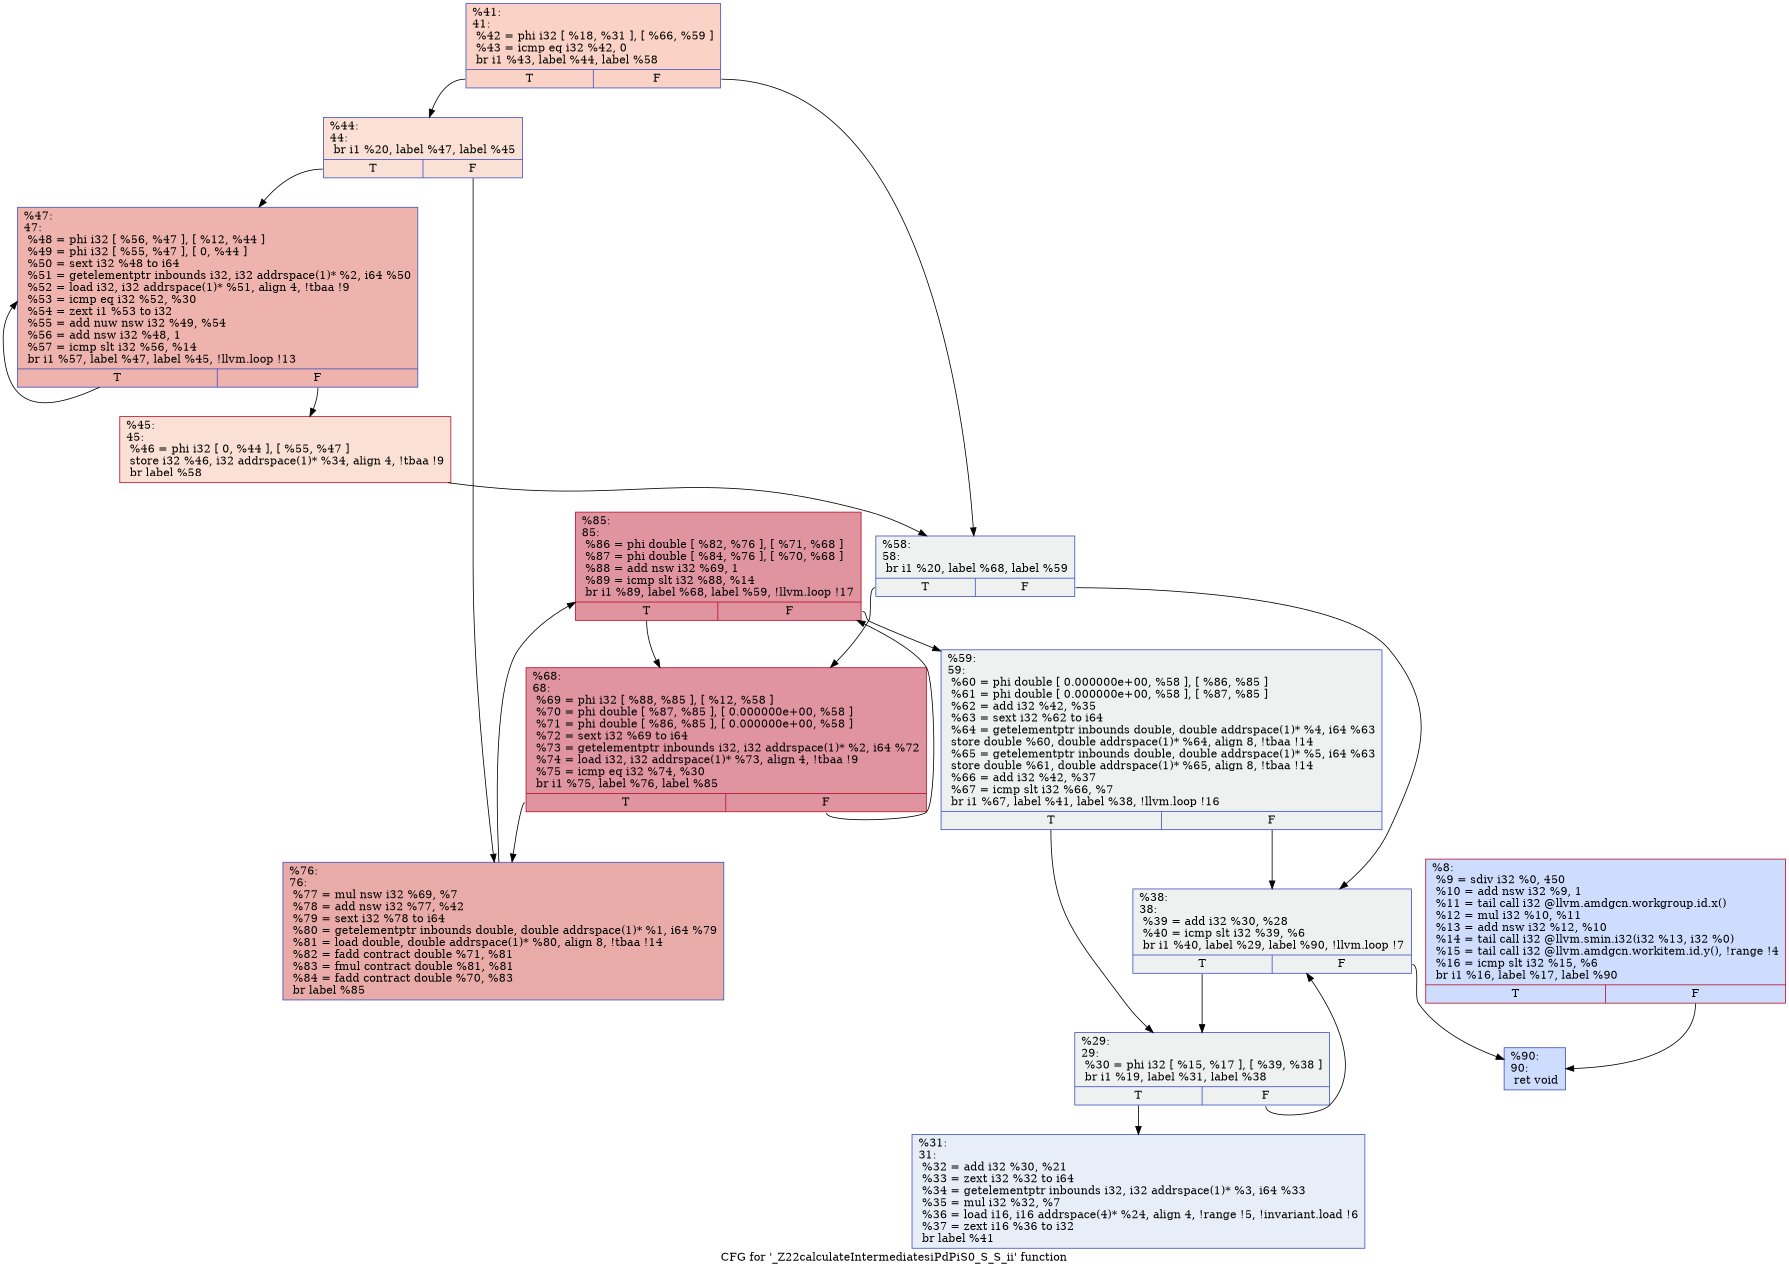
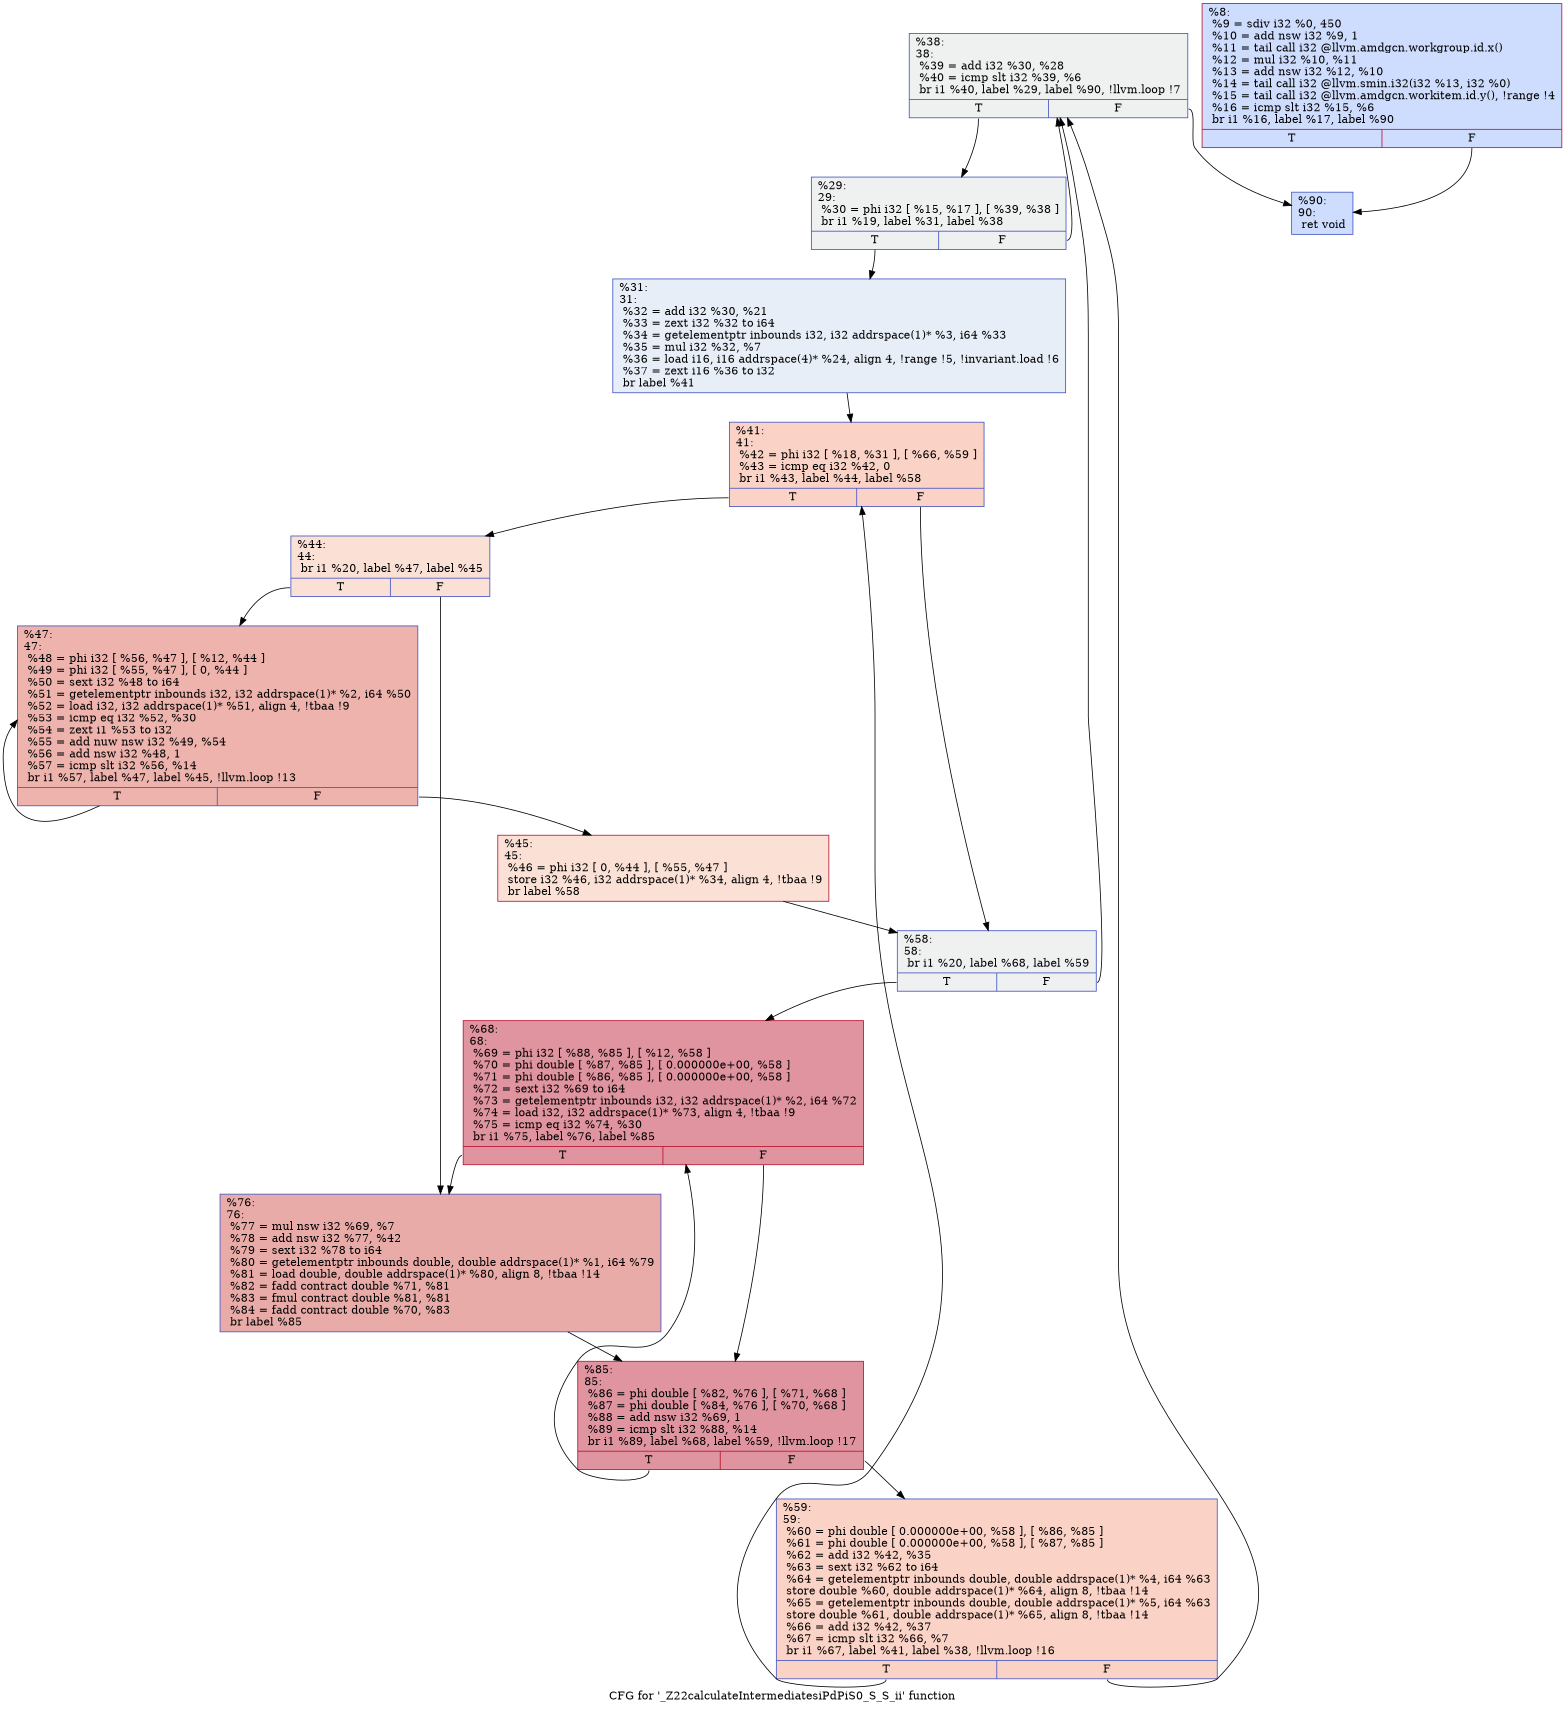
  digraph {
    label="CFG for '_Z22calculateIntermediatesiPdPiS0_S_S_ii' function"
    node [color="#3d50c3ff" fillcolor="#dbdcde70" shape=record style=filled]
    edge [tailport=s0]
    n1 [color="#b70d28ff" fillcolor="#8fb1fe70" label="{%8:\l  %9 = sdiv i32 %0, 450\l  %10 = add nsw i32 %9, 1\l  %11 = tail call i32 @llvm.amdgcn.workgroup.id.x()\l  %12 = mul i32 %10, %11\l  %13 = add nsw i32 %12, %10\l  %14 = tail call i32 @llvm.smin.i32(i32 %13, i32 %0)\l  %15 = tail call i32 @llvm.amdgcn.workitem.id.y(), !range !4\l  %16 = icmp slt i32 %15, %6\l  br i1 %16, label %17, label %90\l|{<s0>T|<s1>F}}"]
    n2 [fillcolor="#8fb1fe70" label="{%90:\l90:                                               \l  ret void\l}"]
    n3 [label="{%29:\l29:                                               \l  %30 = phi i32 [ %15, %17 ], [ %39, %38 ]\l  br i1 %19, label %31, label %38\l|{<s0>T|<s1>F}}"]
    n4 [fillcolor="#cbd8ee70" label="{%31:\l31:                                               \l  %32 = add i32 %30, %21\l  %33 = zext i32 %32 to i64\l  %34 = getelementptr inbounds i32, i32 addrspace(1)* %3, i64 %33\l  %35 = mul i32 %32, %7\l  %36 = load i16, i16 addrspace(4)* %24, align 4, !range !5, !invariant.load !6\l  %37 = zext i16 %36 to i32\l  br label %41\l}"]
    n5 [label="{%38:\l38:                                               \l  %39 = add i32 %30, %28\l  %40 = icmp slt i32 %39, %6\l  br i1 %40, label %29, label %90, !llvm.loop !7\l|{<s0>T|<s1>F}}"]
    n6 [fillcolor="#f59c7d70" label="{%41:\l41:                                               \l  %42 = phi i32 [ %18, %31 ], [ %66, %59 ]\l  %43 = icmp eq i32 %42, 0\l  br i1 %43, label %44, label %58\l|{<s0>T|<s1>F}}"]
    n7 [fillcolor="#f7bca170" label="{%44:\l44:                                               \l  br i1 %20, label %47, label %45\l|{<s0>T|<s1>F}}"]
    n8 [label="{%58:\l58:                                               \l  br i1 %20, label %68, label %59\l|{<s0>T|<s1>F}}"]
    n9 [fillcolor="#d6524470" label="{%47:\l47:                                               \l  %48 = phi i32 [ %56, %47 ], [ %12, %44 ]\l  %49 = phi i32 [ %55, %47 ], [ 0, %44 ]\l  %50 = sext i32 %48 to i64\l  %51 = getelementptr inbounds i32, i32 addrspace(1)* %2, i64 %50\l  %52 = load i32, i32 addrspace(1)* %51, align 4, !tbaa !9\l  %53 = icmp eq i32 %52, %30\l  %54 = zext i1 %53 to i32\l  %55 = add nuw nsw i32 %49, %54\l  %56 = add nsw i32 %48, 1\l  %57 = icmp slt i32 %56, %14\l  br i1 %57, label %47, label %45, !llvm.loop !13\l|{<s0>T|<s1>F}}"]
    n10 [fillcolor="#cc403a70" label="{%76:\l76:                                               \l  %77 = mul nsw i32 %69, %7\l  %78 = add nsw i32 %77, %42\l  %79 = sext i32 %78 to i64\l  %80 = getelementptr inbounds double, double addrspace(1)* %1, i64 %79\l  %81 = load double, double addrspace(1)* %80, align 8, !tbaa !14\l  %82 = fadd contract double %71, %81\l  %83 = fmul contract double %81, %81\l  %84 = fadd contract double %70, %83\l  br label %85\l}"]
    n11 [color="#b70d28ff" fillcolor="#b70d2870" label="{%68:\l68:                                               \l  %69 = phi i32 [ %88, %85 ], [ %12, %58 ]\l  %70 = phi double [ %87, %85 ], [ 0.000000e+00, %58 ]\l  %71 = phi double [ %86, %85 ], [ 0.000000e+00, %58 ]\l  %72 = sext i32 %69 to i64\l  %73 = getelementptr inbounds i32, i32 addrspace(1)* %2, i64 %72\l  %74 = load i32, i32 addrspace(1)* %73, align 4, !tbaa !9\l  %75 = icmp eq i32 %74, %30\l  br i1 %75, label %76, label %85\l|{<s0>T|<s1>F}}"]
    n12 [color="#b70d28ff" fillcolor="#f7bca170" label="{%45:\l45:                                               \l  %46 = phi i32 [ 0, %44 ], [ %55, %47 ]\l  store i32 %46, i32 addrspace(1)* %34, align 4, !tbaa !9\l  br label %58\l}"]
    n13 [color="#b70d28ff" fillcolor="#b70d2870" label="{%85:\l85:                                               \l  %86 = phi double [ %82, %76 ], [ %71, %68 ]\l  %87 = phi double [ %84, %76 ], [ %70, %68 ]\l  %88 = add nsw i32 %69, 1\l  %89 = icmp slt i32 %88, %14\l  br i1 %89, label %68, label %59, !llvm.loop !17\l|{<s0>T|<s1>F}}"]
-   n14 [label="{%59:\l59:                                               \l  %60 = phi double [ 0.000000e+00, %58 ], [ %86, %85 ]\l  %61 = phi double [ 0.000000e+00, %58 ], [ %87, %85 ]\l  %62 = add i32 %42, %35\l  %63 = sext i32 %62 to i64\l  %64 = getelementptr inbounds double, double addrspace(1)* %4, i64 %63\l  store double %60, double addrspace(1)* %64, align 8, !tbaa !14\l  %65 = getelementptr inbounds double, double addrspace(1)* %5, i64 %63\l  store double %61, double addrspace(1)* %65, align 8, !tbaa !14\l  %66 = add i32 %42, %37\l  %67 = icmp slt i32 %66, %7\l  br i1 %67, label %41, label %38, !llvm.loop !16\l|{<s0>T|<s1>F}}"]
+   n14 [fillcolor="#f59c7d70" label="{%59:\l59:                                               \l  %60 = phi double [ 0.000000e+00, %58 ], [ %86, %85 ]\l  %61 = phi double [ 0.000000e+00, %58 ], [ %87, %85 ]\l  %62 = add i32 %42, %35\l  %63 = sext i32 %62 to i64\l  %64 = getelementptr inbounds double, double addrspace(1)* %4, i64 %63\l  store double %60, double addrspace(1)* %64, align 8, !tbaa !14\l  %65 = getelementptr inbounds double, double addrspace(1)* %5, i64 %63\l  store double %61, double addrspace(1)* %65, align 8, !tbaa !14\l  %66 = add i32 %42, %37\l  %67 = icmp slt i32 %66, %7\l  br i1 %67, label %41, label %38, !llvm.loop !16\l|{<s0>T|<s1>F}}"]
    n1 -> n2 [tailport=s1]
    n3 -> n4
    n3 -> n5 [tailport=s1]
+   n4 -> n6
    n5 -> n2 [tailport=s1]
    n5 -> n3
    n6 -> n7
    n6 -> n8 [tailport=s1]
    n7 -> n9
    n7 -> n10 [tailport=s1]
    n8 -> n5 [tailport=s1]
    n8 -> n11
    n9 -> n9
    n9 -> n12 [tailport=s1]
    n10 -> n13
    n11 -> n10
    n11 -> n13 [tailport=s1]
    n12 -> n8
    n13 -> n11
    n13 -> n14 [tailport=s1]
    n14 -> n5 [tailport=s1]
-   n14 -> n3
+   n14 -> n6
  }
